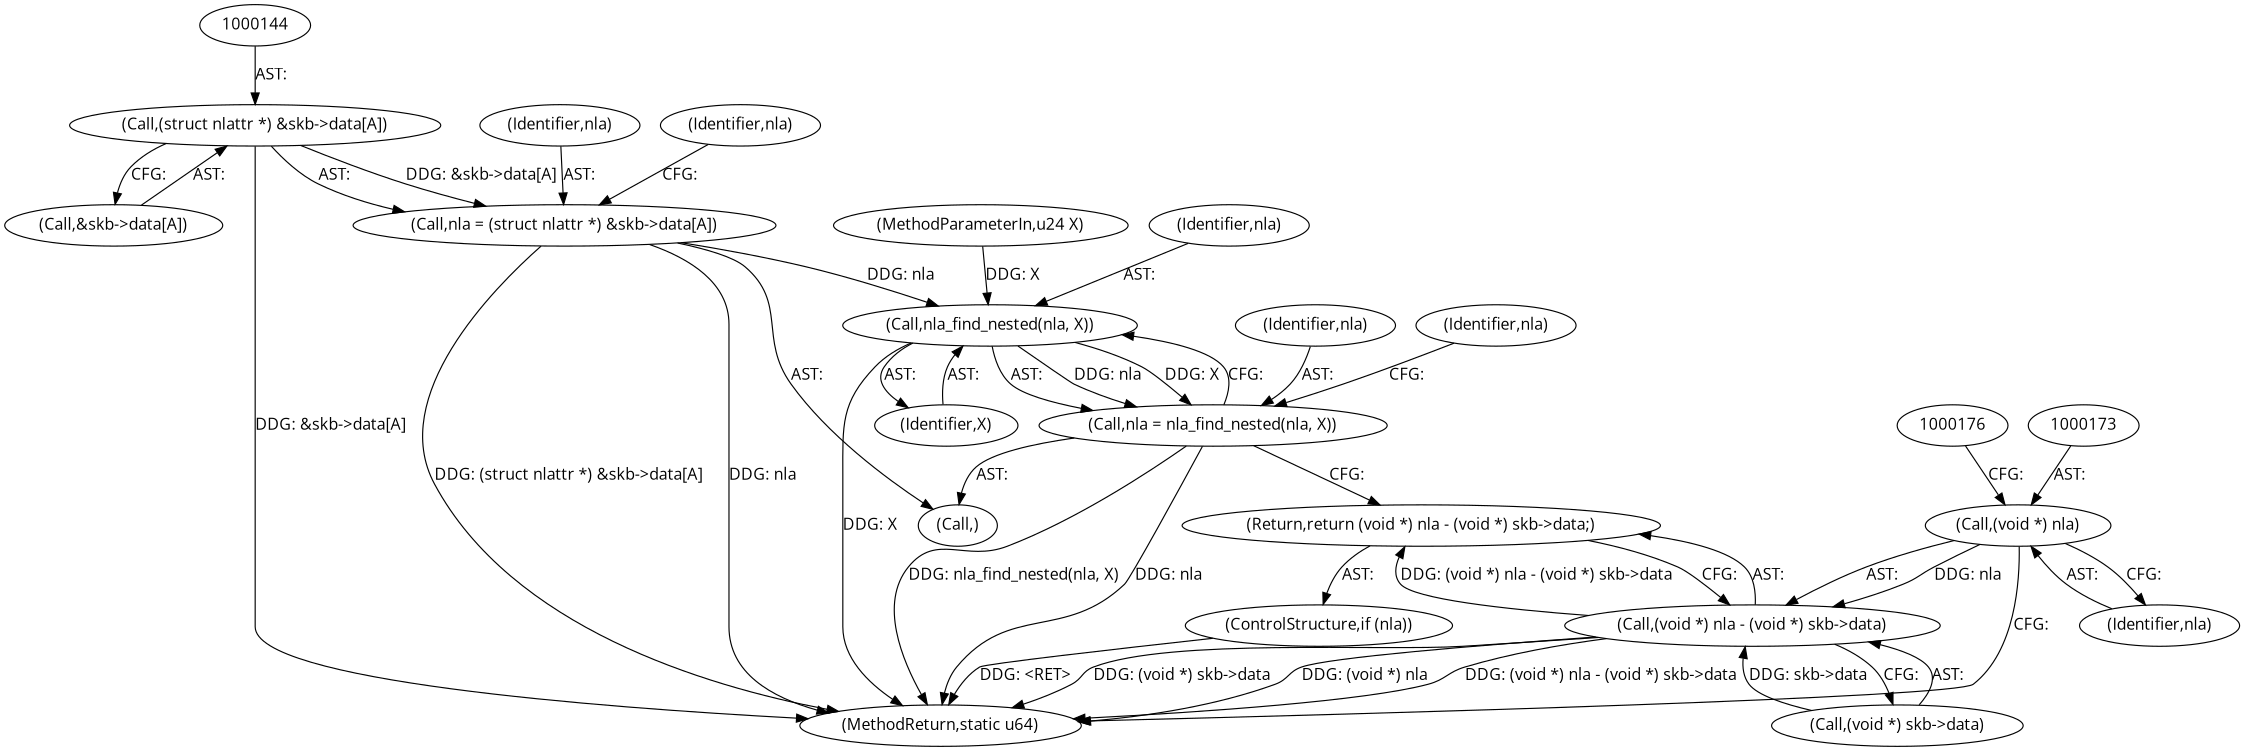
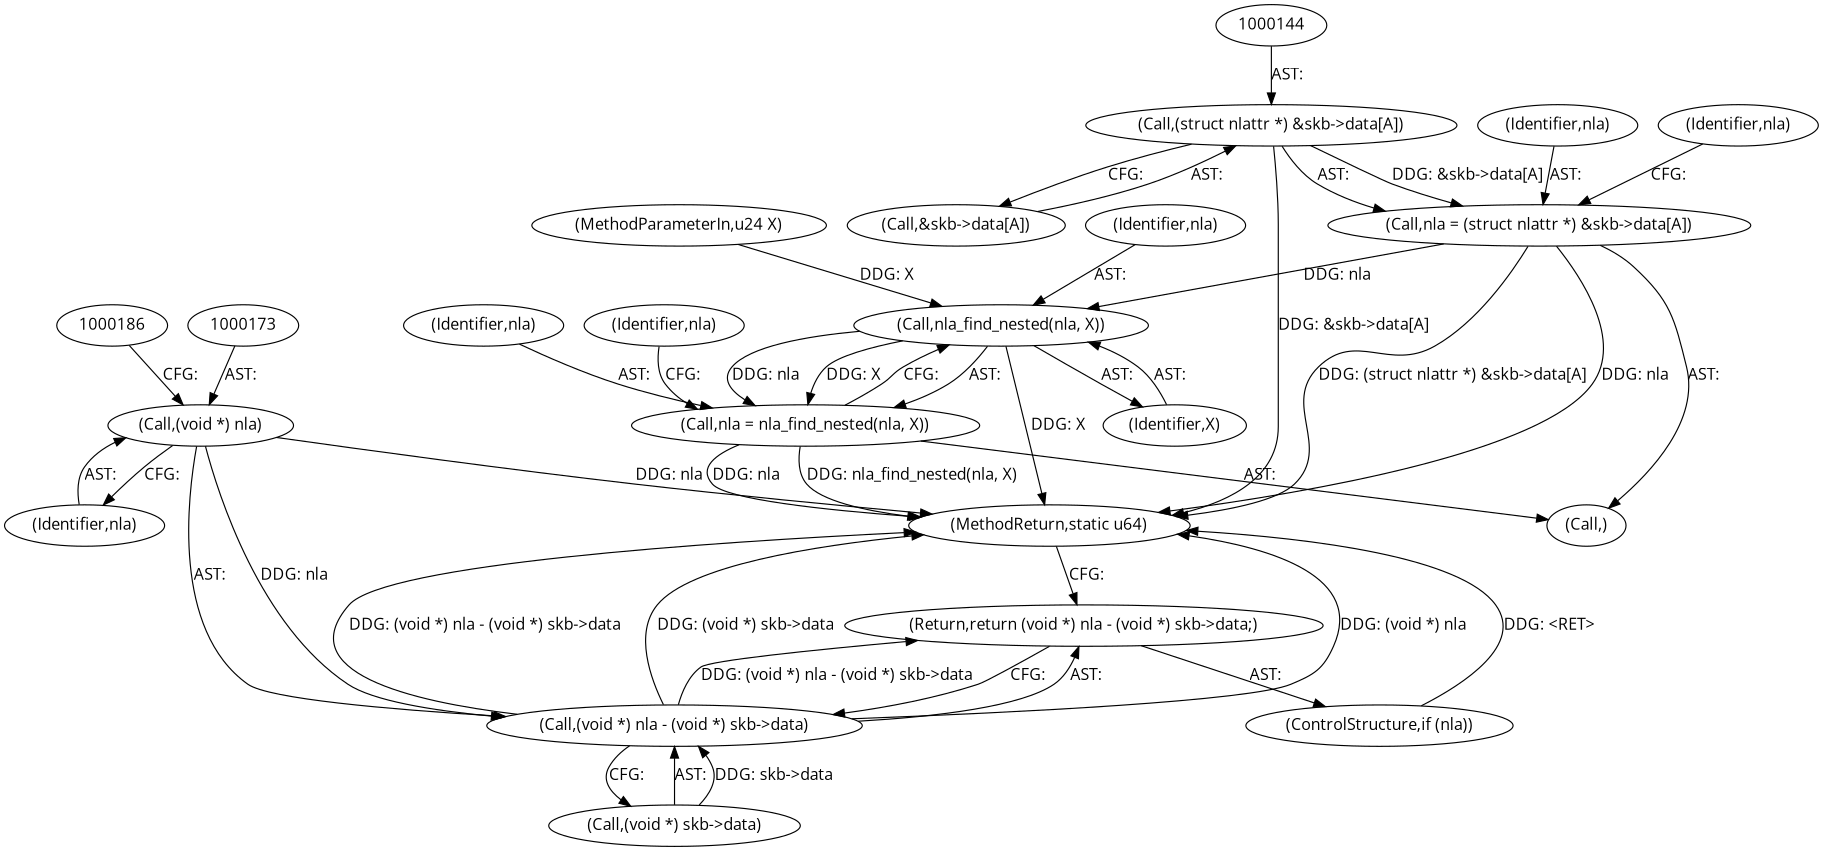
  digraph {
    fontname="Open Sans"
    node [fontname="Open Sans"]
    edge [fontname="Open Sans"]
    n1 [label="(Call,nla = (struct nlattr *) &skb->data[A])"]
    n2 [label="(Call,nla_find_nested(nla, X))"]
    n3 [label="(Call,)"]
    n4 [label="(MethodReturn,static u64)"]
    n5 [label="(Call,(struct nlattr *) &skb->data[A])"]
    n6 [label="(Call,&skb->data[A])"]
    n7 [label="(Call,nla = nla_find_nested(nla, X))"]
    n8 [label="(Identifier,X)"]
    n9 [label="(Return,return (void *) nla - (void *) skb->data;)"]
    n10 [label="(Call,(void *) nla)"]
    n11 [label="(Call,(void *) nla - (void *) skb->data)"]
    n12 [label="(Identifier,nla)"]
    n13 [label="(Call,(void *) skb->data)"]
    n14 [label="(ControlStructure,if (nla))"]
    n15 [label="(Identifier,nla)"]
    n16 [label="(Identifier,nla)"]
    n17 [label="(MethodParameterIn,u24 X)"]
    n18 [label="(Identifier,nla)"]
    n19 [label="(Identifier,nla)"]
    n20 [label="(Identifier,nla)"]
    1000144
    1000173
-   1000176
+   1000176 [label=1000186]
    n1 -> n2 [label="DDG: nla"]
    n1 -> n3 [label="AST: "]
    n1 -> n4 [label="DDG: nla"]
    n1 -> n4 [label="DDG: (struct nlattr *) &skb->data[A]"]
    n2 -> n4 [label="DDG: X"]
    n2 -> n7 [label="AST: "]
    n2 -> n7 [label="DDG: nla"]
    n2 -> n7 [label="DDG: X"]
    n2 -> n8 [label="AST: "]
-   n7 -> n9 [label="CFG: "]
+   n4 -> n9 [label="CFG: "]
    n5 -> n1 [label="AST: "]
    n5 -> n1 [label="DDG: &skb->data[A]"]
    n5 -> n4 [label="DDG: &skb->data[A]"]
    n5 -> n6 [label="CFG: "]
    n6 -> n5 [label="AST: "]
    n7 -> n2 [label="CFG: "]
    n7 -> n3 [label="AST: "]
    n7 -> n4 [label="DDG: nla"]
    n7 -> n4 [label="DDG: nla_find_nested(nla, X)"]
    n8 -> n2 [label="AST: "]
    n9 -> n11 [label="CFG: "]
    n9 -> n14 [label="AST: "]
-   n10 -> n4 [label="CFG: "]
+   n10 -> n4 [label="DDG: nla"]
    n10 -> n11 [label="AST: "]
    n10 -> n11 [label="DDG: nla"]
    n10 -> n12 [label="CFG: "]
    n11 -> n4 [label="DDG: (void *) nla"]
    n11 -> n4 [label="DDG: (void *) nla - (void *) skb->data"]
    n11 -> n4 [label="DDG: (void *) skb->data"]
    n11 -> n9 [label="AST: "]
    n11 -> n9 [label="DDG: (void *) nla - (void *) skb->data"]
    n11 -> n13 [label="CFG: "]
    n12 -> n10 [label="AST: "]
    n13 -> n11 [label="AST: "]
    n13 -> n11 [label="DDG: skb->data"]
    n14 -> n4 [label="DDG: <RET>"]
    n15 -> n1 [label="CFG: "]
    n16 -> n1 [label="AST: "]
    n17 -> n2 [label="DDG: X"]
    n18 -> n7 [label="AST: "]
    n19 -> n7 [label="CFG: "]
    n20 -> n2 [label="AST: "]
    1000144 -> n5 [label="AST: "]
    1000173 -> n10 [label="AST: "]
    1000176 -> n10 [label="CFG: "]
  }
